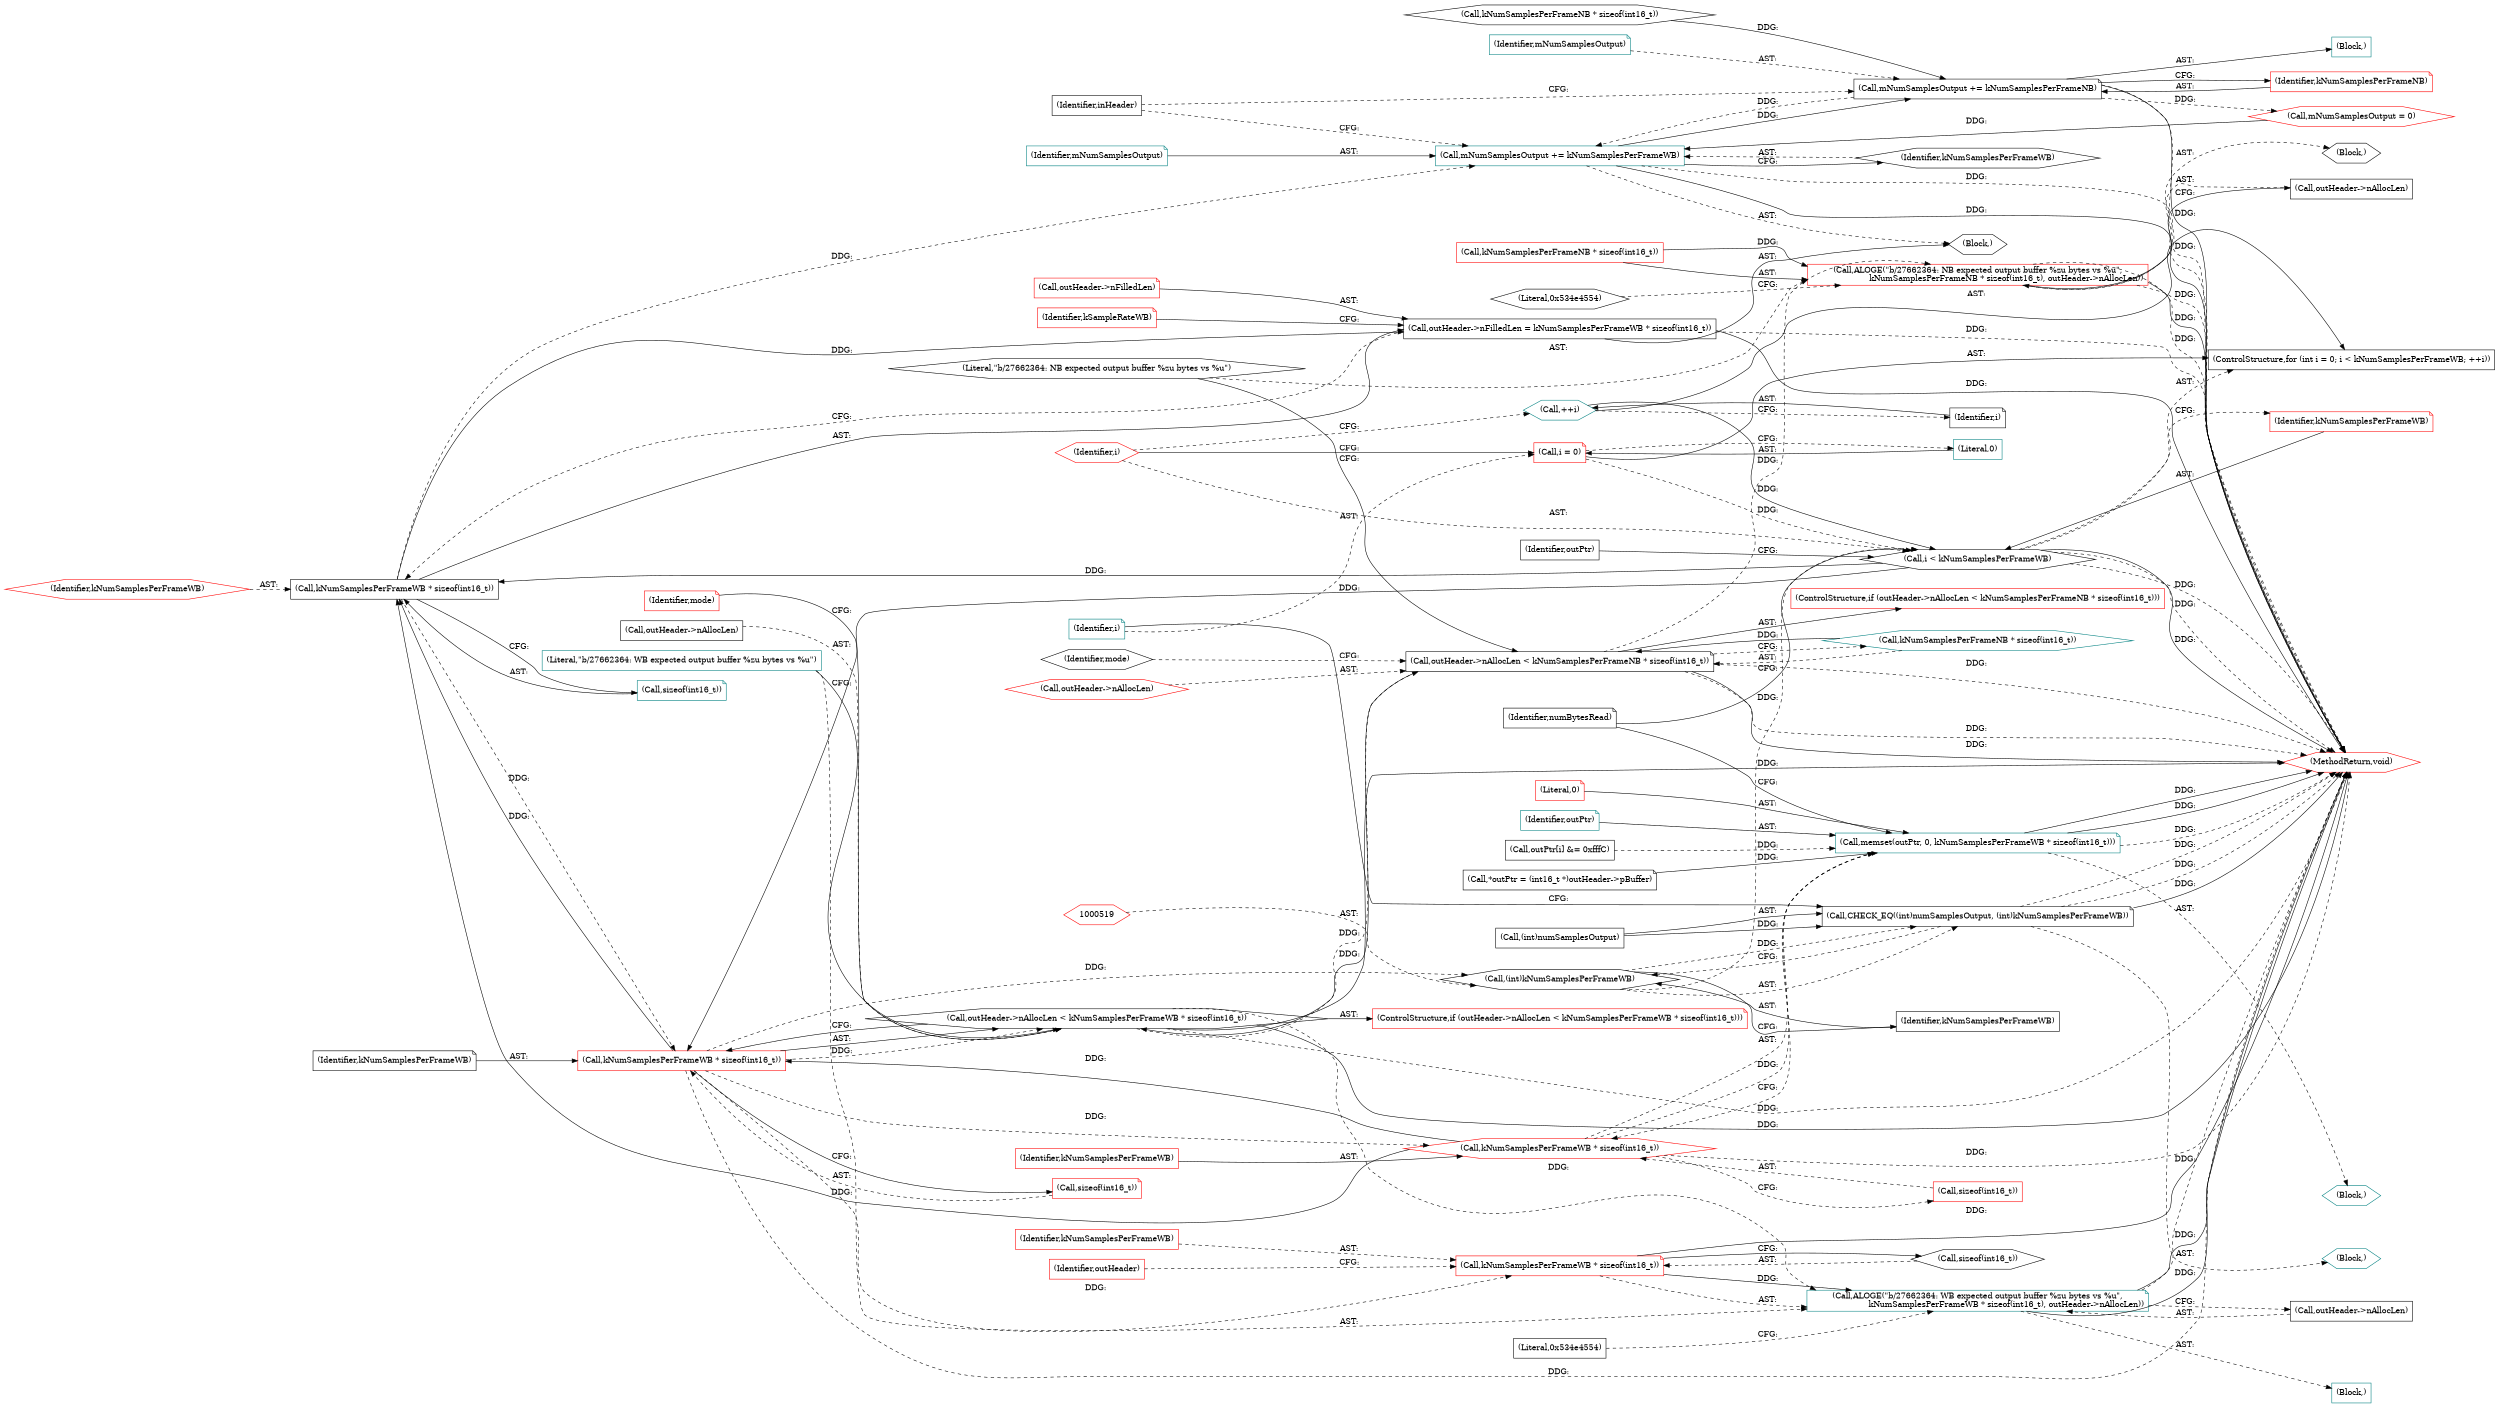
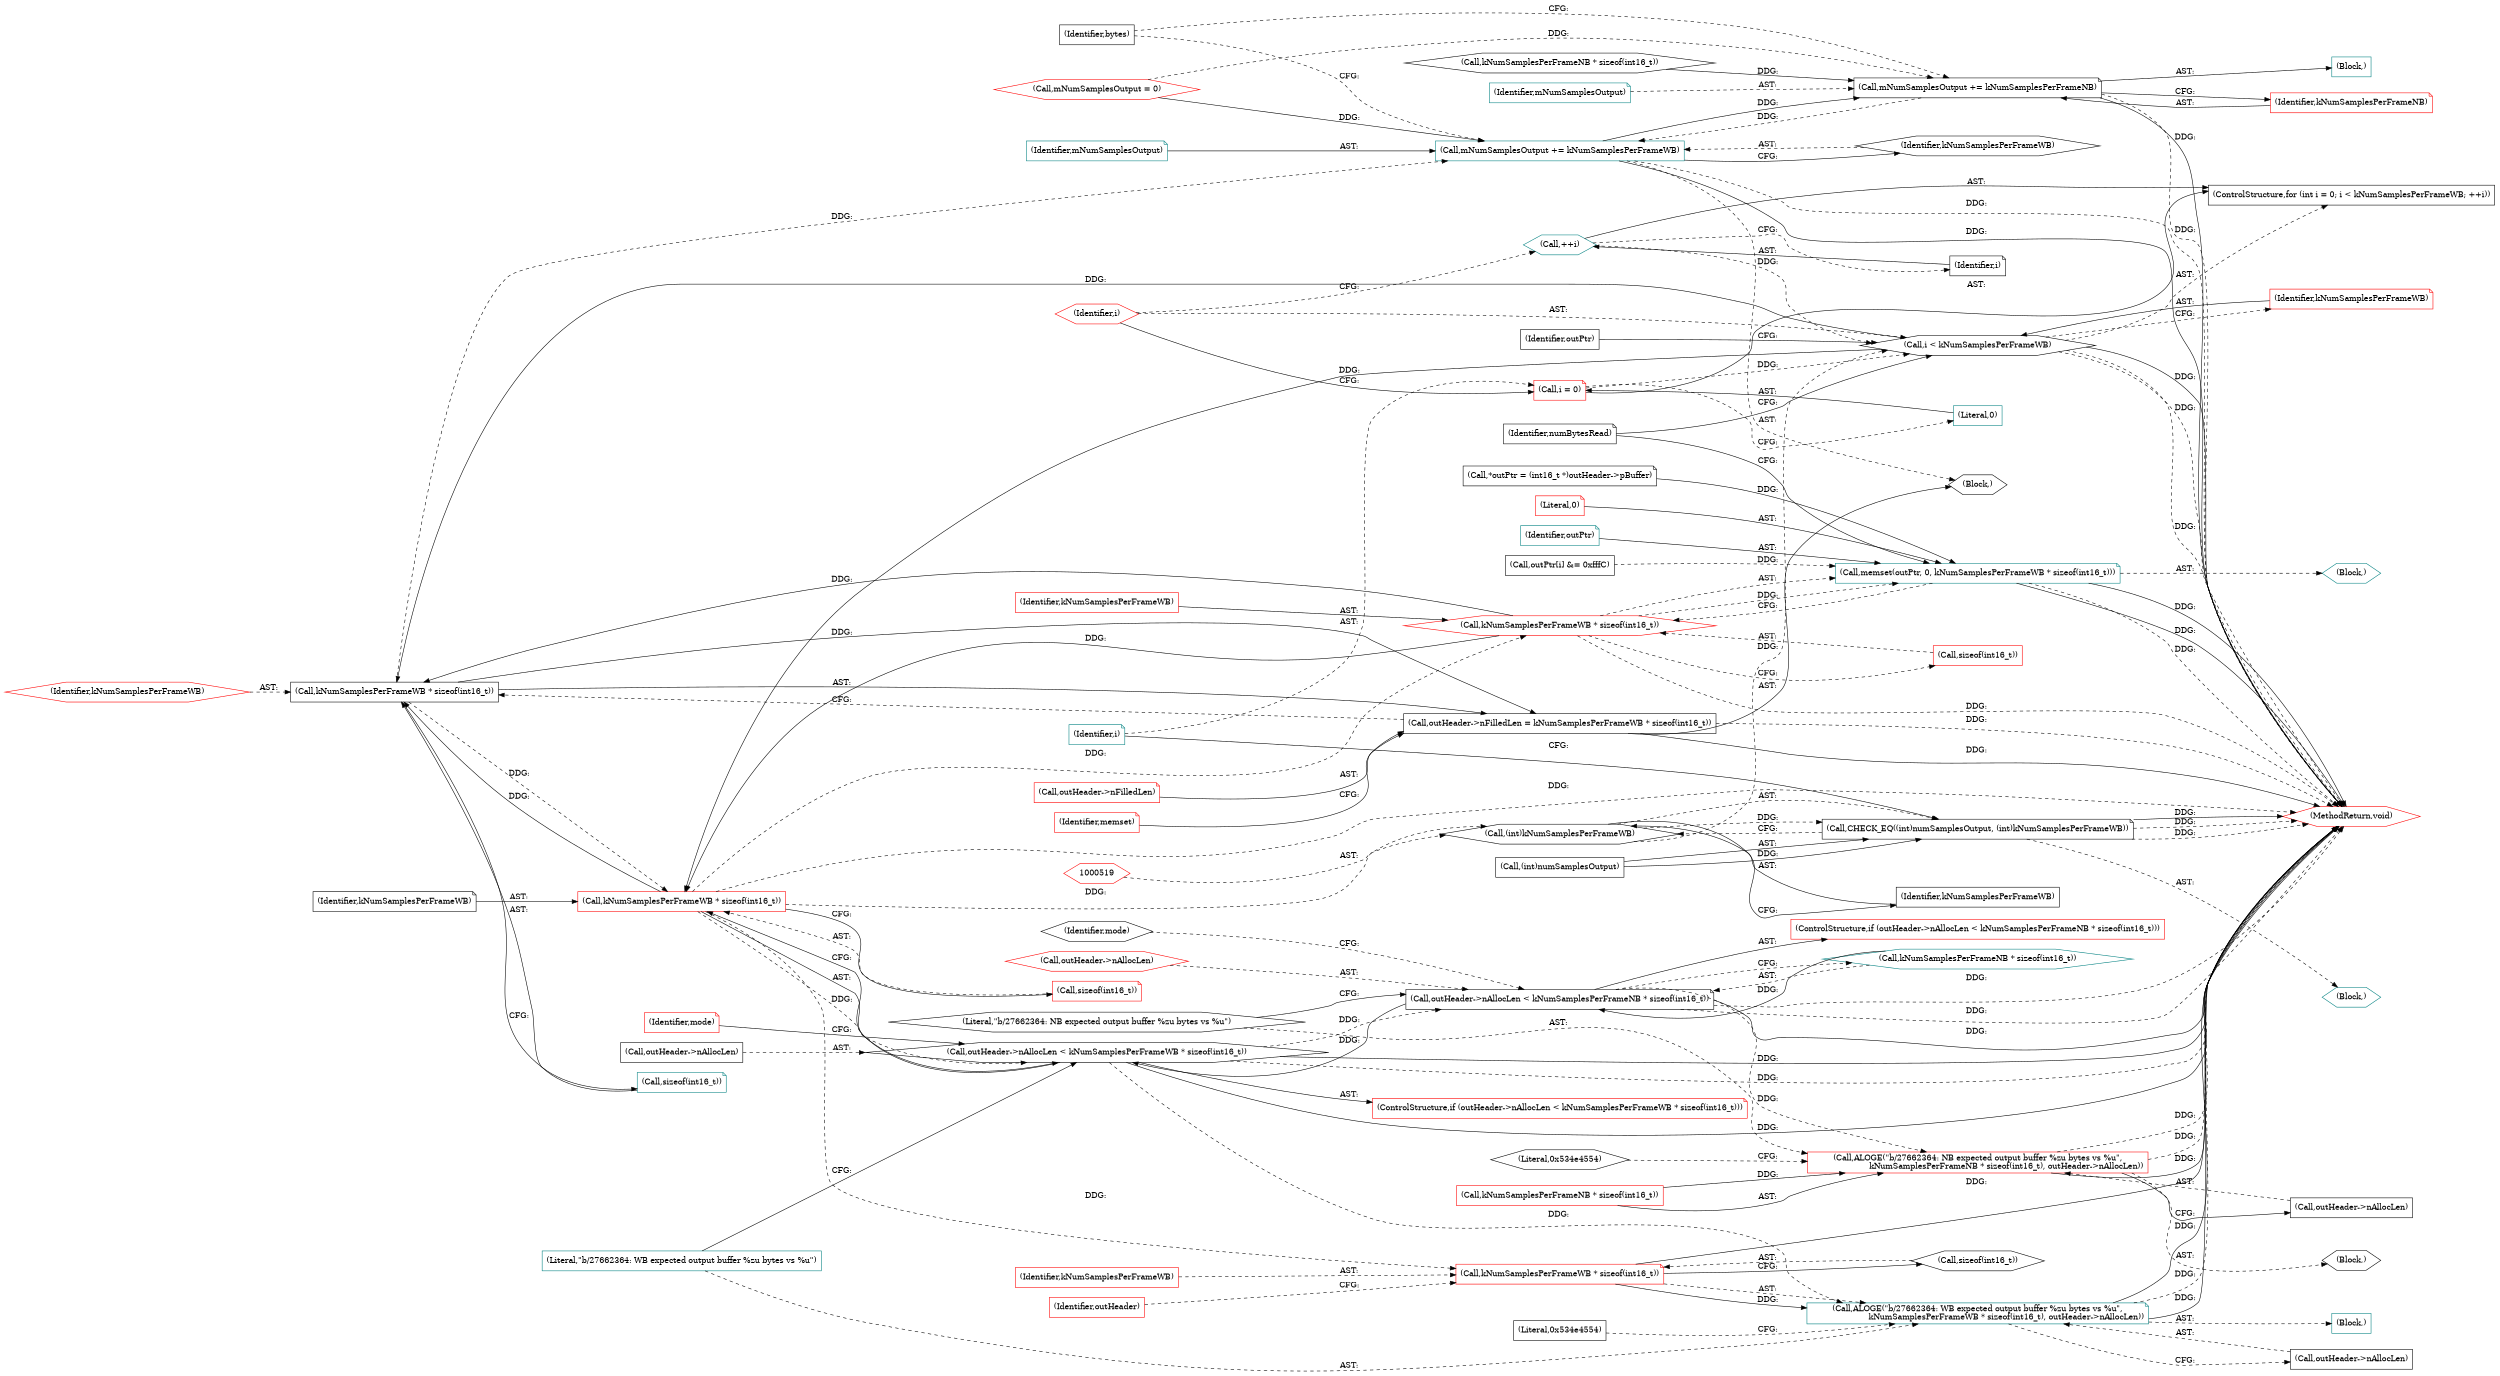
  digraph {
    rankdir=LR
    node [color=black shape=box]
    edge [style=dashed]
    n1 [label="(Call,kNumSamplesPerFrameWB * sizeof(int16_t))"]
    n2 [color=red label="(Call,kNumSamplesPerFrameWB * sizeof(int16_t))"]
    n3 [label="(Call,outHeader->nFilledLen = kNumSamplesPerFrameWB * sizeof(int16_t))"]
    n4 [color=teal label="(Call,mNumSamplesOutput += kNumSamplesPerFrameWB)"]
    n5 [color=teal label="(Call,sizeof(int16_t))" shape=note]
    n6 [color=red label="(MethodReturn,void)" shape=hexagon]
    n7 [label="(Call,(int)kNumSamplesPerFrameWB)" shape=hexagon]
    n8 [color=red label="(Call,kNumSamplesPerFrameWB * sizeof(int16_t))" shape=hexagon]
    n9 [label="(Call,outHeader->nAllocLen < kNumSamplesPerFrameWB * sizeof(int16_t))" shape=hexagon]
    n10 [color=red label="(Call,kNumSamplesPerFrameWB * sizeof(int16_t))" shape=note]
    n11 [color=red label="(Call,sizeof(int16_t))" shape=note]
    n12 [label="(Block,)" shape=hexagon]
    n13 [label="(Call,mNumSamplesOutput += kNumSamplesPerFrameNB)" shape=note]
    n14 [label="(Identifier,kNumSamplesPerFrameWB)" shape=hexagon]
    n15 [label="(Call,i < kNumSamplesPerFrameWB)" shape=hexagon]
    n16 [color=red label="(Identifier,kNumSamplesPerFrameWB)" shape=note]
    n17 [label="(ControlStructure,for (int i = 0; i < kNumSamplesPerFrameWB; ++i))"]
    n18 [color=teal label="(Call,++i)" shape=hexagon]
    n19 [label="(Identifier,i)" shape=note]
    n20 [color=red label="(Call,i = 0)" shape=note]
    n21 [color=teal label="(Literal,0)"]
    n22 [label="(Call,CHECK_EQ((int)numSamplesOutput, (int)kNumSamplesPerFrameWB))" shape=note]
    n23 [label="(Identifier,kNumSamplesPerFrameWB)"]
    n24 [color=teal label="(Block,)" shape=hexagon]
    n25 [color=teal label="(Call,memset(outPtr, 0, kNumSamplesPerFrameWB * sizeof(int16_t)))" shape=note]
    n26 [color=red label="(Call,sizeof(int16_t))"]
    n27 [label="(Call,outHeader->nAllocLen < kNumSamplesPerFrameNB * sizeof(int16_t))" shape=note]
    n28 [color=teal label="(Call,ALOGE(\"b/27662364: WB expected output buffer %zu bytes vs %u\",\n                       kNumSamplesPerFrameWB * sizeof(int16_t), outHeader->nAllocLen))" shape=note]
    n29 [color=red label="(ControlStructure,if (outHeader->nAllocLen < kNumSamplesPerFrameWB * sizeof(int16_t)))" shape=note]
    n30 [label="(Call,sizeof(int16_t))" shape=hexagon]
    n31 [color=teal label="(Block,)" shape=hexagon]
    n32 [color=red label="(Call,ALOGE(\"b/27662364: NB expected output buffer %zu bytes vs %u\",\n                       kNumSamplesPerFrameNB * sizeof(int16_t), outHeader->nAllocLen))"]
    n33 [color=red label="(ControlStructure,if (outHeader->nAllocLen < kNumSamplesPerFrameNB * sizeof(int16_t)))"]
    n34 [color=teal label="(Call,kNumSamplesPerFrameNB * sizeof(int16_t))" shape=hexagon]
    n35 [label="(Call,outHeader->nAllocLen)"]
    n36 [color=teal label="(Block,)"]
    n37 [label="(Call,outHeader->nAllocLen)"]
    n38 [label="(Block,)" shape=hexagon]
    n39 [color=teal label="(Block,)"]
    n40 [color=red label="(Identifier,kNumSamplesPerFrameNB)" shape=note]
    n41 [color=red label="(Call,kNumSamplesPerFrameNB * sizeof(int16_t))"]
    n42 [color=red label="(Identifier,kNumSamplesPerFrameWB)"]
    n43 [color=red label="(Call,outHeader->nFilledLen)" shape=note]
    n44 [color=red label="(Literal,0)" shape=note]
    n45 [label="(Call,(int)numSamplesOutput)"]
    n46 [color=red label="(Identifier,mode)" shape=note]
    n47 [label="(Literal,0x534e4554)"]
-   n48 [color=red label="(Identifier,kSampleRateWB)" shape=note]
+   n48 [color=red label="(Identifier,memset)" shape=note]
    n49 [color=red label="(Identifier,kNumSamplesPerFrameWB)"]
    n50 [color=teal label="(Identifier,outPtr)" shape=note]
    n51 [label="(Identifier,mode)" shape=hexagon]
    n52 [label="(Call,kNumSamplesPerFrameNB * sizeof(int16_t))" shape=hexagon]
    n53 [label="(Identifier,outPtr)"]
    n54 [color=red label="(Identifier,i)" shape=hexagon]
    n55 [label="(Literal,0x534e4554)" shape=hexagon]
    n56 [color=red label="(Identifier,outHeader)"]
    n57 [color=teal label="(Identifier,mNumSamplesOutput)" shape=note]
    n58 [color=teal label="(Literal,\"b/27662364: WB expected output buffer %zu bytes vs %u\")"]
    n59 [color=teal label="(Identifier,i)" shape=note]
    n60 [color=red label="(Call,outHeader->nAllocLen)" shape=hexagon]
    n61 [label="(Call,outPtr[i] &= 0xfffC)"]
    n62 [label="(Identifier,kNumSamplesPerFrameWB)" shape=note]
-   n63 [label="(Identifier,inHeader)"]
+   n63 [label="(Identifier,bytes)"]
    n64 [color=red label="(Call,mNumSamplesOutput = 0)" shape=hexagon]
    n65 [label="(Identifier,numBytesRead)" shape=note]
    n66 [color=red label="(Identifier,kNumSamplesPerFrameWB)" shape=hexagon]
    n67 [label="(Call,*outPtr = (int16_t *)outHeader->pBuffer)" shape=note]
    n68 [label="(Literal,\"b/27662364: NB expected output buffer %zu bytes vs %u\")" shape=hexagon]
    n69 [color=teal label="(Identifier,mNumSamplesOutput)" shape=note]
    n70 [label="(Call,outHeader->nAllocLen)"]
    1000519 [color=red shape=hexagon]
    n1 -> n2 [label="DDG: "]
    n1 -> n3 [label="AST: " style=solid]
    n1 -> n3 [label="DDG: " style=solid]
    n1 -> n4 [label="DDG: "]
    n1 -> n5 [label="CFG: " style=solid]
    n2 -> n1 [label="DDG: " style=solid]
    n2 -> n6 [label="DDG: "]
    n2 -> n7 [label="DDG: "]
    n2 -> n8 [label="DDG: "]
    n2 -> n9 [label="AST: " style=solid]
    n2 -> n9 [label="DDG: "]
    n2 -> n10 [label="DDG: "]
    n2 -> n11 [label="CFG: " style=solid]
    n3 -> n1 [label="CFG: "]
    n3 -> n6 [label="DDG: "]
    n3 -> n6 [label="DDG: " style=solid]
    n3 -> n12 [label="AST: " style=solid]
    n4 -> n6 [label="DDG: "]
    n4 -> n6 [label="DDG: " style=solid]
    n4 -> n12 [label="AST: "]
    n4 -> n13 [label="DDG: " style=solid]
    n4 -> n14 [label="CFG: " style=solid]
    n5 -> n1 [label="AST: " style=solid]
    n7 -> n15 [label="DDG: "]
    n7 -> n22 [label="AST: "]
    n7 -> n22 [label="DDG: "]
    n7 -> n23 [label="CFG: " style=solid]
    n8 -> n1 [label="DDG: " style=solid]
    n8 -> n2 [label="DDG: " style=solid]
    n8 -> n6 [label="DDG: "]
    n8 -> n25 [label="AST: "]
    n8 -> n25 [label="DDG: "]
    n8 -> n26 [label="CFG: "]
    n9 -> n2 [label="CFG: " style=solid]
    n9 -> n6 [label="DDG: " style=solid]
    n9 -> n6 [label="DDG: "]
    n9 -> n6 [label="DDG: " style=solid]
    n9 -> n27 [label="DDG: "]
    n9 -> n28 [label="DDG: "]
    n9 -> n29 [label="AST: " style=solid]
    n10 -> n6 [label="DDG: " style=solid]
    n10 -> n28 [label="AST: "]
    n10 -> n28 [label="DDG: " style=solid]
    n10 -> n30 [label="CFG: " style=solid]
    n11 -> n2 [label="AST: "]
    n13 -> n4 [label="DDG: "]
    n13 -> n6 [label="DDG: " style=solid]
    n13 -> n6 [label="DDG: "]
    n13 -> n39 [label="AST: " style=solid]
    n13 -> n40 [label="CFG: " style=solid]
    n14 -> n4 [label="AST: "]
    n15 -> n1 [label="DDG: " style=solid]
    n15 -> n2 [label="DDG: " style=solid]
    n15 -> n6 [label="DDG: "]
    n15 -> n6 [label="DDG: "]
    n15 -> n6 [label="DDG: " style=solid]
    n15 -> n16 [label="CFG: "]
    n15 -> n17 [label="AST: "]
    n16 -> n15 [label="AST: " style=solid]
-   n18 -> n15 [label="DDG: " style=solid]
+   n18 -> n15 [label="DDG: "]
    n18 -> n17 [label="AST: " style=solid]
    n18 -> n19 [label="CFG: "]
    n19 -> n18 [label="AST: " style=solid]
    n20 -> n15 [label="DDG: "]
    n20 -> n17 [label="AST: " style=solid]
    n20 -> n21 [label="CFG: "]
    n21 -> n20 [label="AST: " style=solid]
    n22 -> n6 [label="DDG: "]
    n22 -> n6 [label="DDG: "]
    n22 -> n6 [label="DDG: " style=solid]
    n22 -> n7 [label="CFG: "]
    n22 -> n24 [label="AST: "]
    n23 -> n7 [label="AST: " style=solid]
    n25 -> n6 [label="DDG: "]
    n25 -> n6 [label="DDG: " style=solid]
    n25 -> n6 [label="DDG: " style=solid]
    n25 -> n8 [label="CFG: "]
    n25 -> n31 [label="AST: "]
    n26 -> n8 [label="AST: "]
    n27 -> n6 [label="DDG: " style=solid]
    n27 -> n6 [label="DDG: "]
    n27 -> n6 [label="DDG: "]
    n27 -> n9 [label="DDG: " style=solid]
    n27 -> n32 [label="DDG: "]
    n27 -> n33 [label="AST: " style=solid]
    n27 -> n34 [label="CFG: "]
    n28 -> n6 [label="DDG: "]
    n28 -> n6 [label="DDG: " style=solid]
    n28 -> n6 [label="DDG: " style=solid]
    n28 -> n35 [label="CFG: "]
    n28 -> n36 [label="AST: "]
    n30 -> n10 [label="AST: "]
    n32 -> n6 [label="DDG: "]
    n32 -> n6 [label="DDG: " style=solid]
    n32 -> n6 [label="DDG: "]
    n32 -> n37 [label="CFG: " style=solid]
    n32 -> n38 [label="AST: "]
    n34 -> n27 [label="AST: "]
    n34 -> n27 [label="DDG: " style=solid]
    n35 -> n28 [label="AST: "]
    n37 -> n32 [label="AST: "]
    n40 -> n13 [label="AST: " style=solid]
    n41 -> n32 [label="AST: " style=solid]
    n41 -> n32 [label="DDG: " style=solid]
    n42 -> n10 [label="AST: "]
    n43 -> n3 [label="AST: " style=solid]
    n44 -> n25 [label="AST: " style=solid]
    n45 -> n22 [label="AST: " style=solid]
    n45 -> n22 [label="DDG: " style=solid]
    n46 -> n9 [label="CFG: " style=solid]
    n47 -> n28 [label="CFG: "]
    n48 -> n3 [label="CFG: " style=solid]
    n49 -> n8 [label="AST: " style=solid]
    n50 -> n25 [label="AST: " style=solid]
    n51 -> n27 [label="CFG: "]
    n52 -> n13 [label="DDG: " style=solid]
    n53 -> n15 [label="CFG: " style=solid]
    n54 -> n15 [label="AST: "]
    n54 -> n18 [label="CFG: "]
    n54 -> n20 [label="CFG: " style=solid]
    n55 -> n32 [label="CFG: "]
    n56 -> n10 [label="CFG: "]
    n57 -> n13 [label="AST: "]
    n58 -> n9 [label="CFG: " style=solid]
    n58 -> n28 [label="AST: "]
    n59 -> n20 [label="AST: "]
    n59 -> n22 [label="CFG: " style=solid]
    n60 -> n27 [label="AST: "]
    n61 -> n25 [label="DDG: "]
    n62 -> n2 [label="AST: " style=solid]
    n63 -> n4 [label="CFG: "]
    n63 -> n13 [label="CFG: "]
    n64 -> n4 [label="DDG: " style=solid]
-   n13 -> n64 [label="DDG: "]
+   n64 -> n13 [label="DDG: "]
    n65 -> n15 [label="CFG: " style=solid]
    n65 -> n25 [label="CFG: " style=solid]
    n66 -> n1 [label="AST: "]
    n67 -> n25 [label="DDG: " style=solid]
    n68 -> n27 [label="CFG: " style=solid]
    n68 -> n32 [label="AST: "]
    n69 -> n4 [label="AST: " style=solid]
    n70 -> n9 [label="AST: "]
    1000519 -> n7 [label="AST: "]
  }
